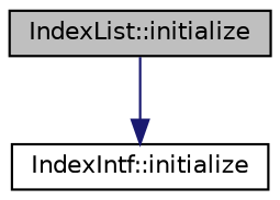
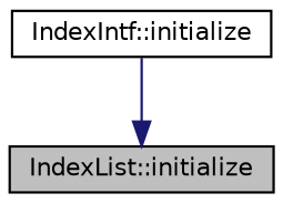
  digraph {
    rankdir=TB
    node [color=black fontname=Helvetica fontsize=10 shape=record style=filled]
    n1 [fillcolor=grey75 fontcolor=black height=0.2 label="IndexList::initialize" width=0.4]
    n2 [fillcolor=white height=0.2 label="IndexIntf::initialize" width=0.4]
-   n1 -> n2 [color=midnightblue fontname=Helvetica fontsize=10 labelfontname=Helvetica labelfontsize=10 style=solid]
+   n2 -> n1 [color=midnightblue fontname=Helvetica fontsize=10 labelfontname=Helvetica labelfontsize=10 style=solid]
  }
